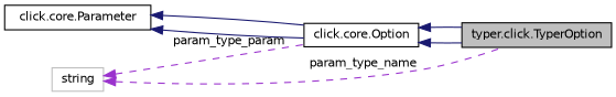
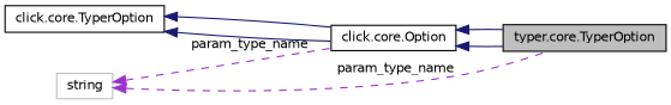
  digraph {
    rankdir=LR
    node [color=black fillcolor=white fontname=Helvetica fontsize=10 shape=record style=filled]
    edge [color=midnightblue dir=back fontname=Helvetica fontsize=10 labelfontname=Helvetica labelfontsize=10 style=solid]
-   n1 [fillcolor=grey75 fontcolor=black height=0.2 label="typer.click.TyperOption" width=0.4]
+   n1 [fillcolor=grey75 fontcolor=black height=0.2 label="typer.core.TyperOption" width=0.4]
    n2 [height=0.2 label="click.core.Option" width=0.4]
-   n3 [height=0.2 label="click.core.Parameter" width=0.4]
+   n3 [height=0.2 label="click.core.TyperOption" width=0.4]
    n4 [color=grey75 height=0.2 label=string width=0.4]
    n2 -> n1
    n2 -> n1
    n3 -> n2
    n3 -> n2
    n4 -> n1 [color=darkorchid3 label=" param_type_name" style=dashed]
-   n4 -> n2 [color=darkorchid3 label=" param_type_param" style=dashed]
+   n4 -> n2 [color=darkorchid3 label=" param_type_name" style=dashed]
  }
